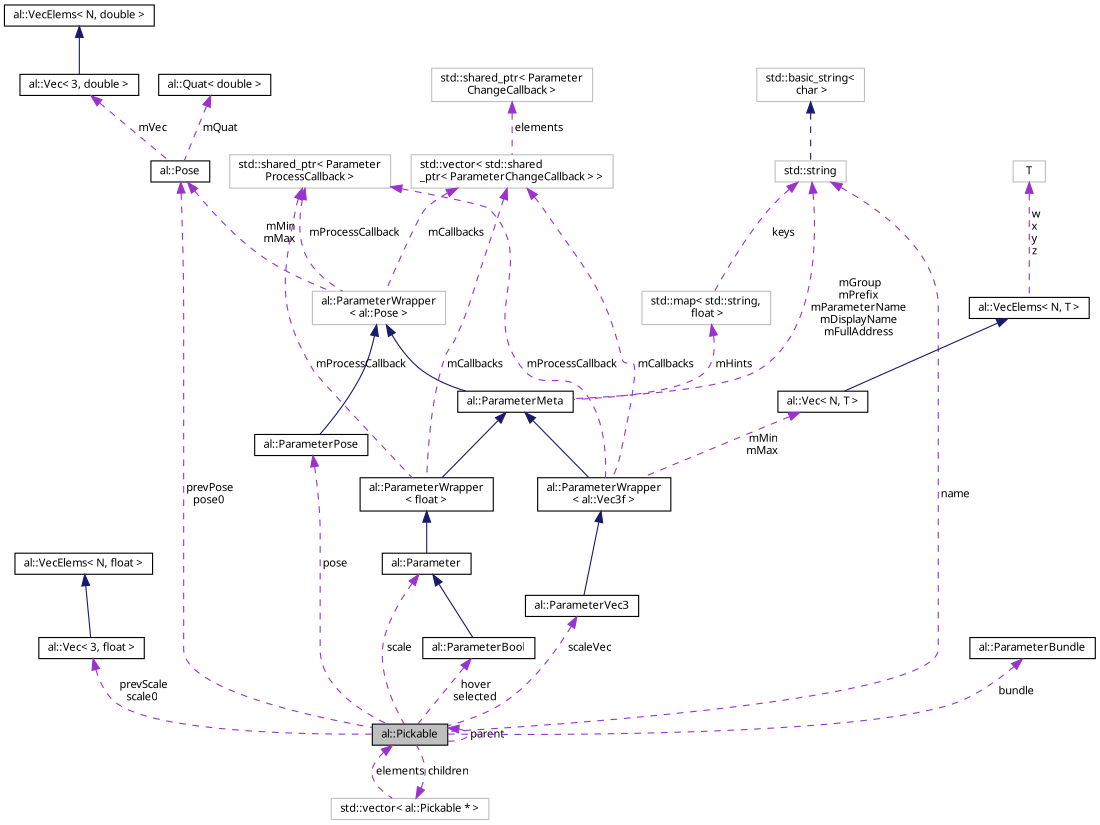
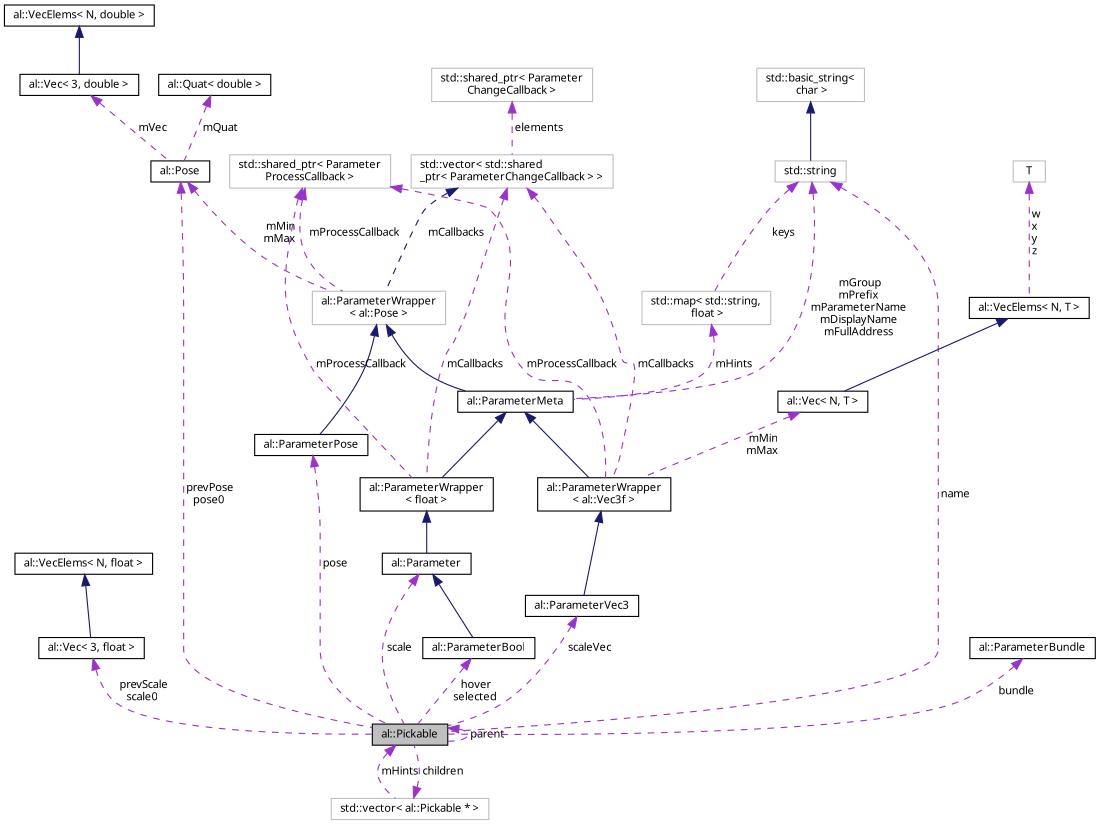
  digraph {
    rankdir=TB
    node [color=black fontname="FreeSans.ttf" fontsize=10 shape=record]
    edge [color=darkorchid3 dir=back fontname="FreeSans.ttf" fontsize=10 labelfontname="FreeSans.ttf" labelfontsize=10 style=dashed]
    n1 [fillcolor=grey75 fontcolor=black height=0.2 label="al::Pickable" style=filled width=0.4]
    n2 [color=grey75 height=0.2 label="std::vector\< al::Pickable * \>" width=0.4]
    n3 [height=0.2 label="al::Vec\< 3, float \>" width=0.4]
    n4 [height=0.2 label="al::VecElems\< N, float \>" width=0.4]
    n5 [height=0.2 label="al::Pose" width=0.4]
    n6 [color=grey75 height=0.2 label="al::ParameterWrapper\l\< al::Pose \>" width=0.4]
    n7 [height=0.2 label="al::ParameterMeta" width=0.4]
    n8 [height=0.2 label="al::ParameterPose" width=0.4]
    n9 [height=0.2 label="al::Vec\< 3, double \>" width=0.4]
    n10 [height=0.2 label="al::VecElems\< N, double \>" width=0.4]
    n11 [height=0.2 label="al::Quat\< double \>" width=0.4]
    n12 [height=0.2 label="al::ParameterBool" width=0.4]
    n13 [height=0.2 label="al::Parameter" width=0.4]
    n14 [height=0.2 label="al::ParameterWrapper\l\< float \>" width=0.4]
    n15 [height=0.2 label="al::ParameterWrapper\l\< al::Vec3f \>" width=0.4]
    n16 [height=0.2 label="al::ParameterVec3" width=0.4]
    n17 [color=grey75 height=0.2 label="std::map\< std::string,\l float \>" width=0.4]
    n18 [color=grey75 height=0.2 label="std::string" width=0.4]
    n19 [color=grey75 height=0.2 label="std::basic_string\<\l char \>" width=0.4]
    n20 [color=grey75 height=0.2 label="std::vector\< std::shared\l_ptr\< ParameterChangeCallback \> \>" width=0.4]
    n21 [color=grey75 height=0.2 label="std::shared_ptr\< Parameter\lChangeCallback \>" width=0.4]
    n22 [color=grey75 height=0.2 label="std::shared_ptr\< Parameter\lProcessCallback \>" width=0.4]
    n23 [height=0.2 label="al::ParameterBundle" width=0.4]
    n24 [height=0.2 label="al::Vec\< N, T \>" width=0.4]
    n25 [height=0.2 label="al::VecElems\< N, T \>" width=0.4]
    n26 [color=grey75 height=0.2 label=T width=0.4]
    n1 -> n1 [label=" parent"]
-   n1 -> n2 [label=" elements"]
+   n1 -> n2 [label=" mHints"]
    n2 -> n1 [label=" children"]
    n3 -> n1 [label=" prevScale\nscale0"]
    n4 -> n3 [color=midnightblue style=solid]
    n5 -> n1 [label=" prevPose\npose0"]
    n5 -> n6 [label=" mMin\nmMax"]
    n6 -> n7 [color=midnightblue style=solid]
    n6 -> n8 [color=midnightblue style=solid]
    n7 -> n14 [color=midnightblue style=solid]
    n7 -> n15 [color=midnightblue style=solid]
    n8 -> n1 [label=" pose"]
    n9 -> n5 [label=" mVec"]
    n10 -> n9 [color=midnightblue style=solid]
    n11 -> n5 [label=" mQuat"]
    n12 -> n1 [label=" hover\nselected"]
    n13 -> n1 [label=" scale"]
    n13 -> n12 [color=midnightblue style=solid]
    n14 -> n13 [color=midnightblue style=solid]
    n15 -> n16 [color=midnightblue style=solid]
    n16 -> n1 [label=" scaleVec"]
    n17 -> n7 [label=" mHints"]
    n18 -> n1 [label=" name"]
    n18 -> n7 [label=" mGroup\nmPrefix\nmParameterName\nmDisplayName\nmFullAddress"]
    n18 -> n17 [label=" keys"]
-   n19 -> n18 [color=midnightblue]
-   n20 -> n6 [label=" mCallbacks"]
+   n19 -> n18 [color=midnightblue style=solid]
+   n20 -> n6 [color=midnightblue label=" mCallbacks"]
    n20 -> n14 [label=" mCallbacks"]
    n20 -> n15 [label=" mCallbacks"]
    n21 -> n20 [label=" elements"]
    n22 -> n6 [label=" mProcessCallback"]
    n22 -> n14 [label=" mProcessCallback"]
    n22 -> n15 [label=" mProcessCallback"]
    n23 -> n1 [label=" bundle"]
    n24 -> n15 [label=" mMin\nmMax"]
    n25 -> n24 [color=midnightblue style=solid]
    n26 -> n25 [label=" w\nx\ny\nz"]
  }
